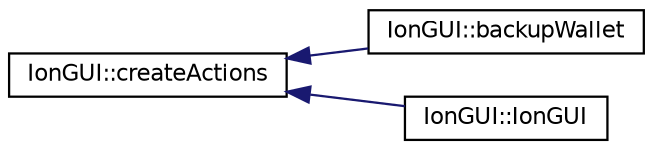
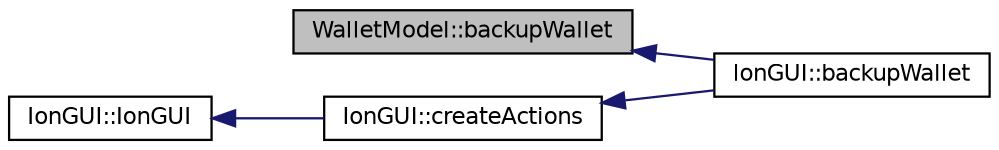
  digraph {
    rankdir=LR
    node [color=black fillcolor=white fontname=Helvetica fontsize=10 shape=record style=filled]
    edge [color=midnightblue dir=back fontname=Helvetica fontsize=10 labelfontname=Helvetica labelfontsize=10 style=solid]
+   n1 [fillcolor=grey75 fontcolor=black height=0.2 label="WalletModel::backupWallet" width=0.4]
    n2 [height=0.2 label="IonGUI::backupWallet" width=0.4]
    n3 [height=0.2 label="IonGUI::createActions" width=0.4]
    n4 [height=0.2 label="IonGUI::IonGUI" width=0.4]
+   n1 -> n2
    n3 -> n2
-   n3 -> n4
+   n4 -> n3
  }
